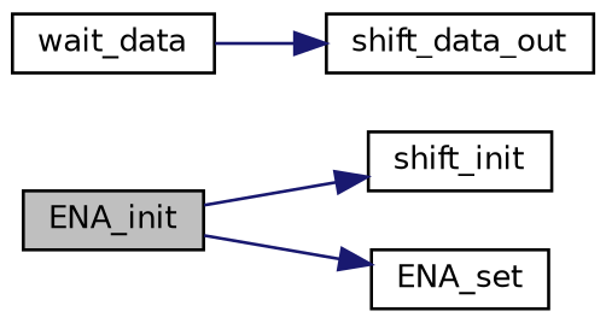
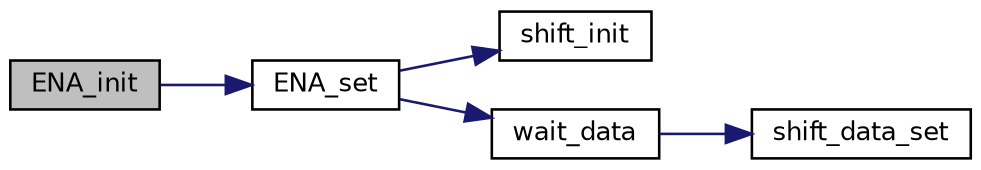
  digraph {
    rankdir=LR
    node [color=black fillcolor=white fontname=Helvetica fontsize=10 shape=record style=filled]
    edge [color=midnightblue fontname=Helvetica fontsize=10 labelfontname=Helvetica labelfontsize=10 style=solid]
    n1 [fillcolor=grey75 fontcolor=black height=0.2 label=ENA_init width=0.4]
    n2 [height=0.2 label=shift_init width=0.4]
    n3 [height=0.2 label=ENA_set width=0.4]
    n4 [height=0.2 label=wait_data width=0.4]
-   n5 [height=0.2 label=shift_data_out width=0.4]
-   n1 -> n2
+   n5 [height=0.2 label=shift_data_set width=0.4]
+   n3 -> n2
    n1 -> n3
+   n3 -> n4
    n4 -> n5
  }
